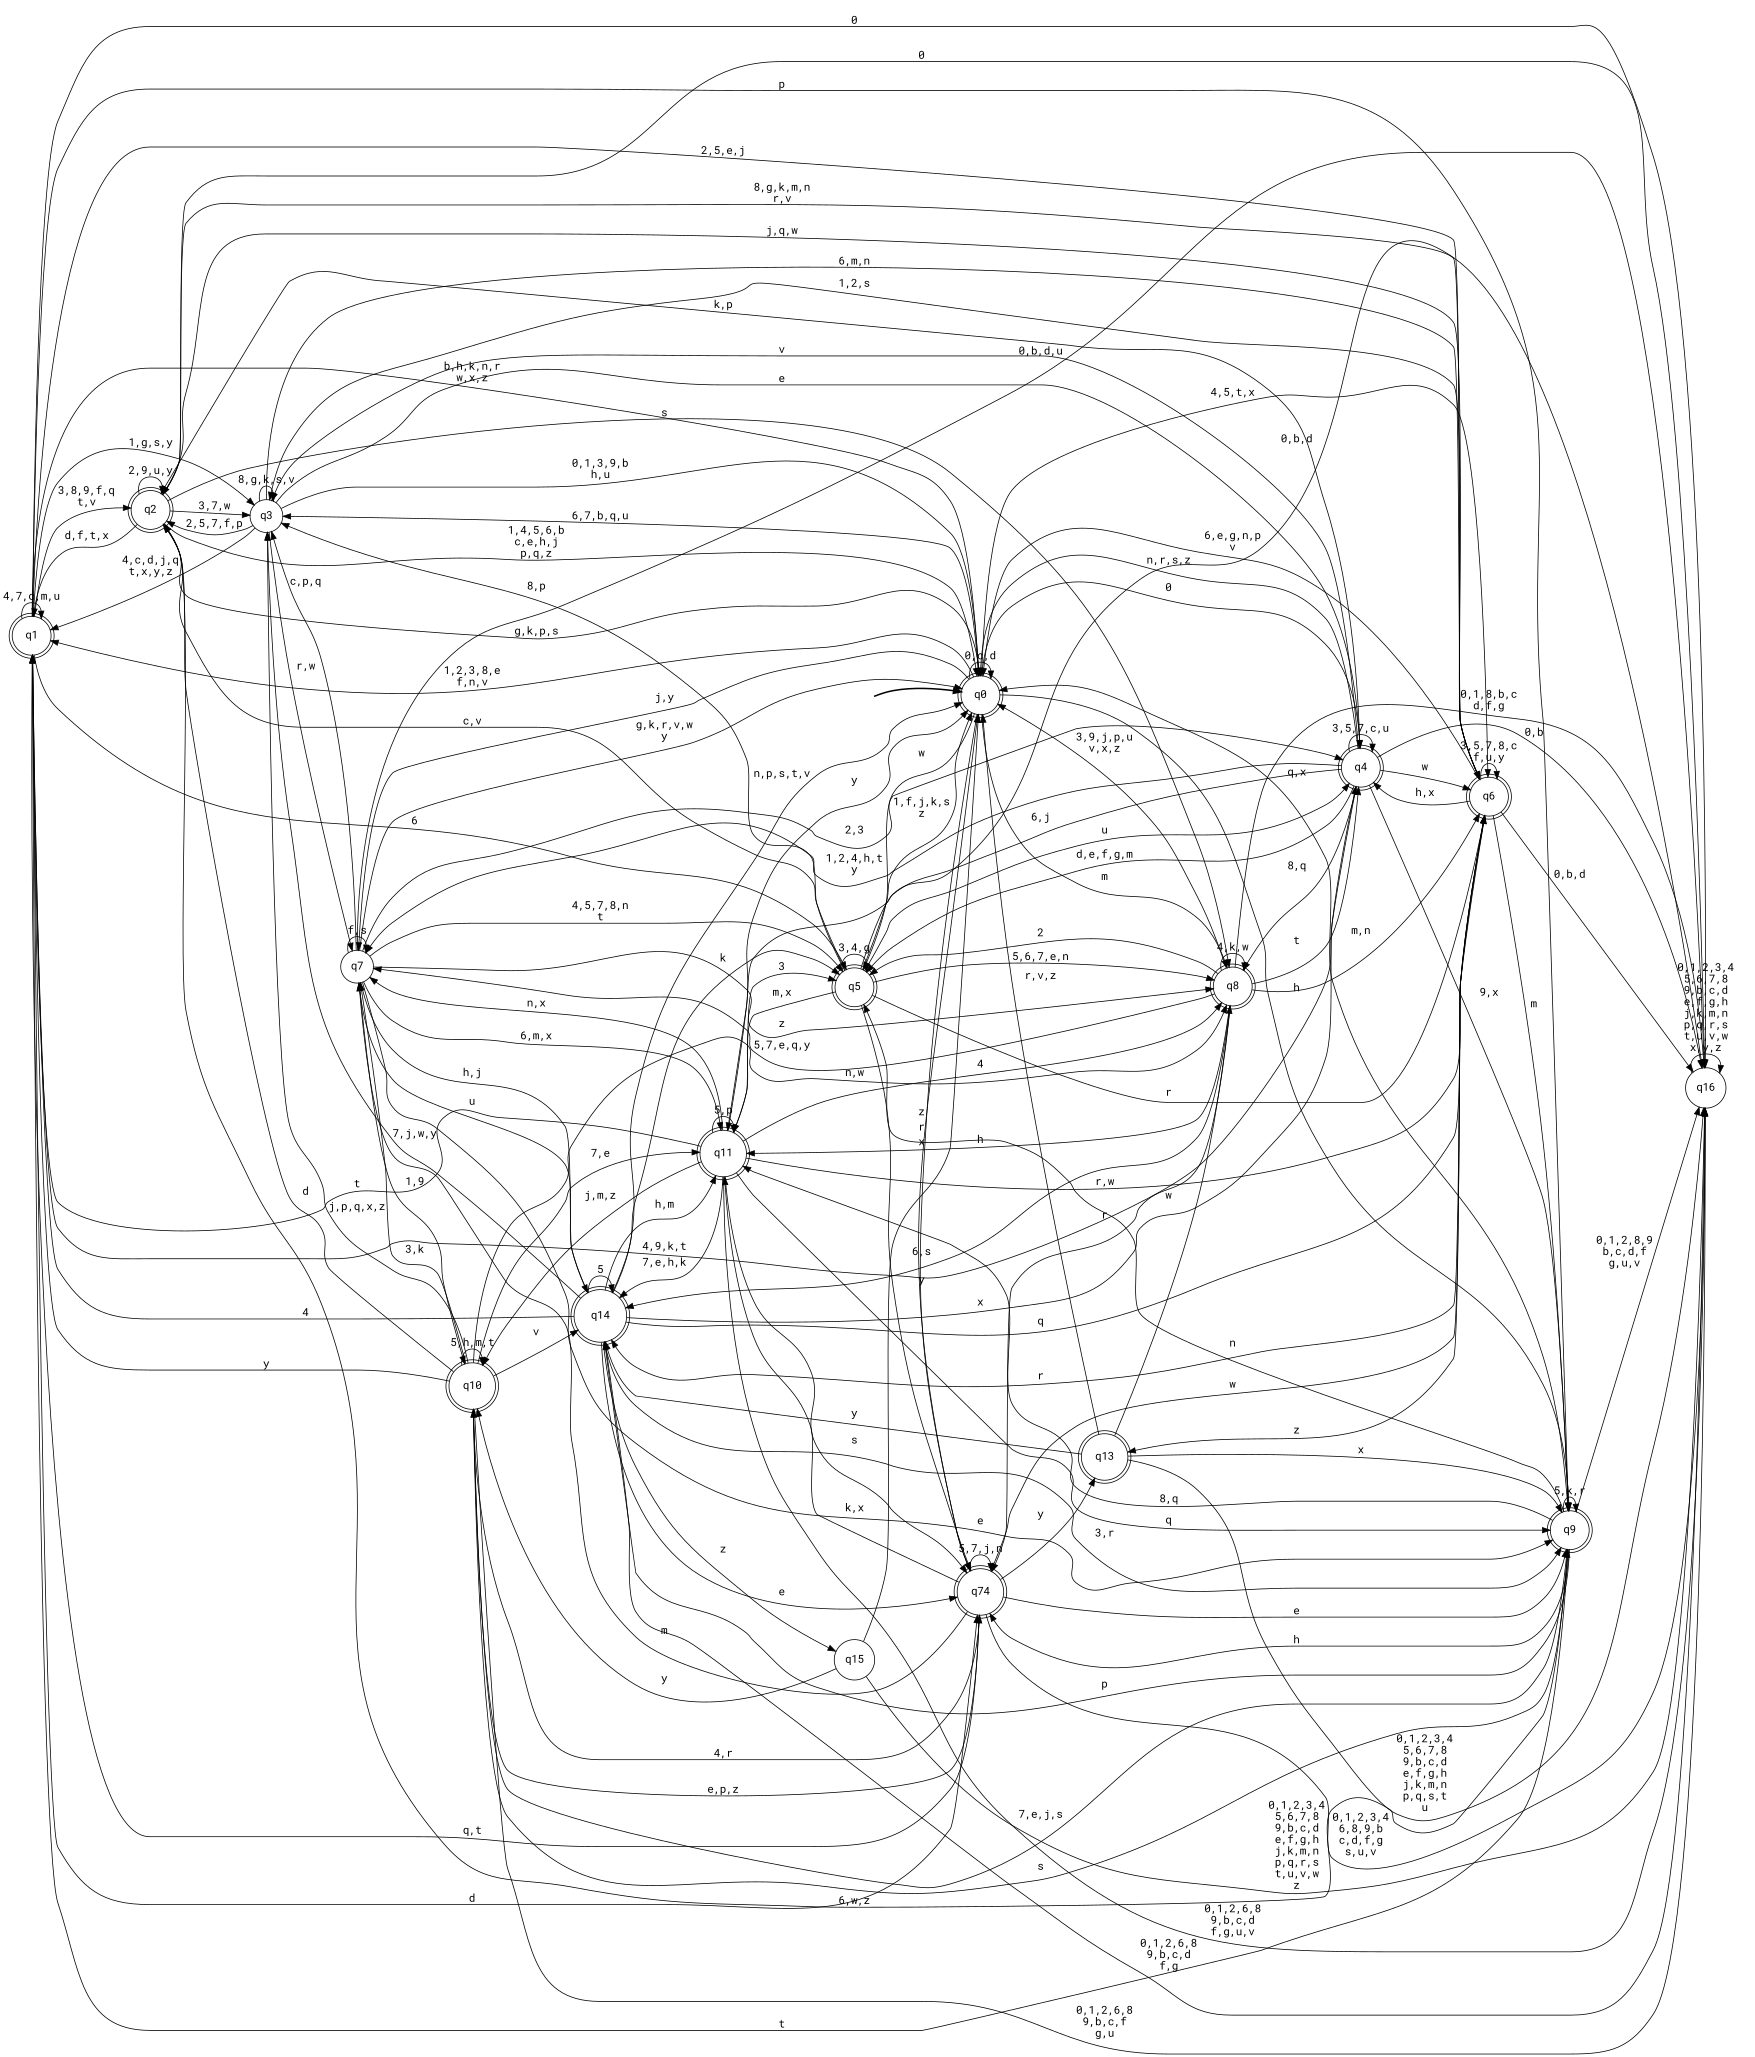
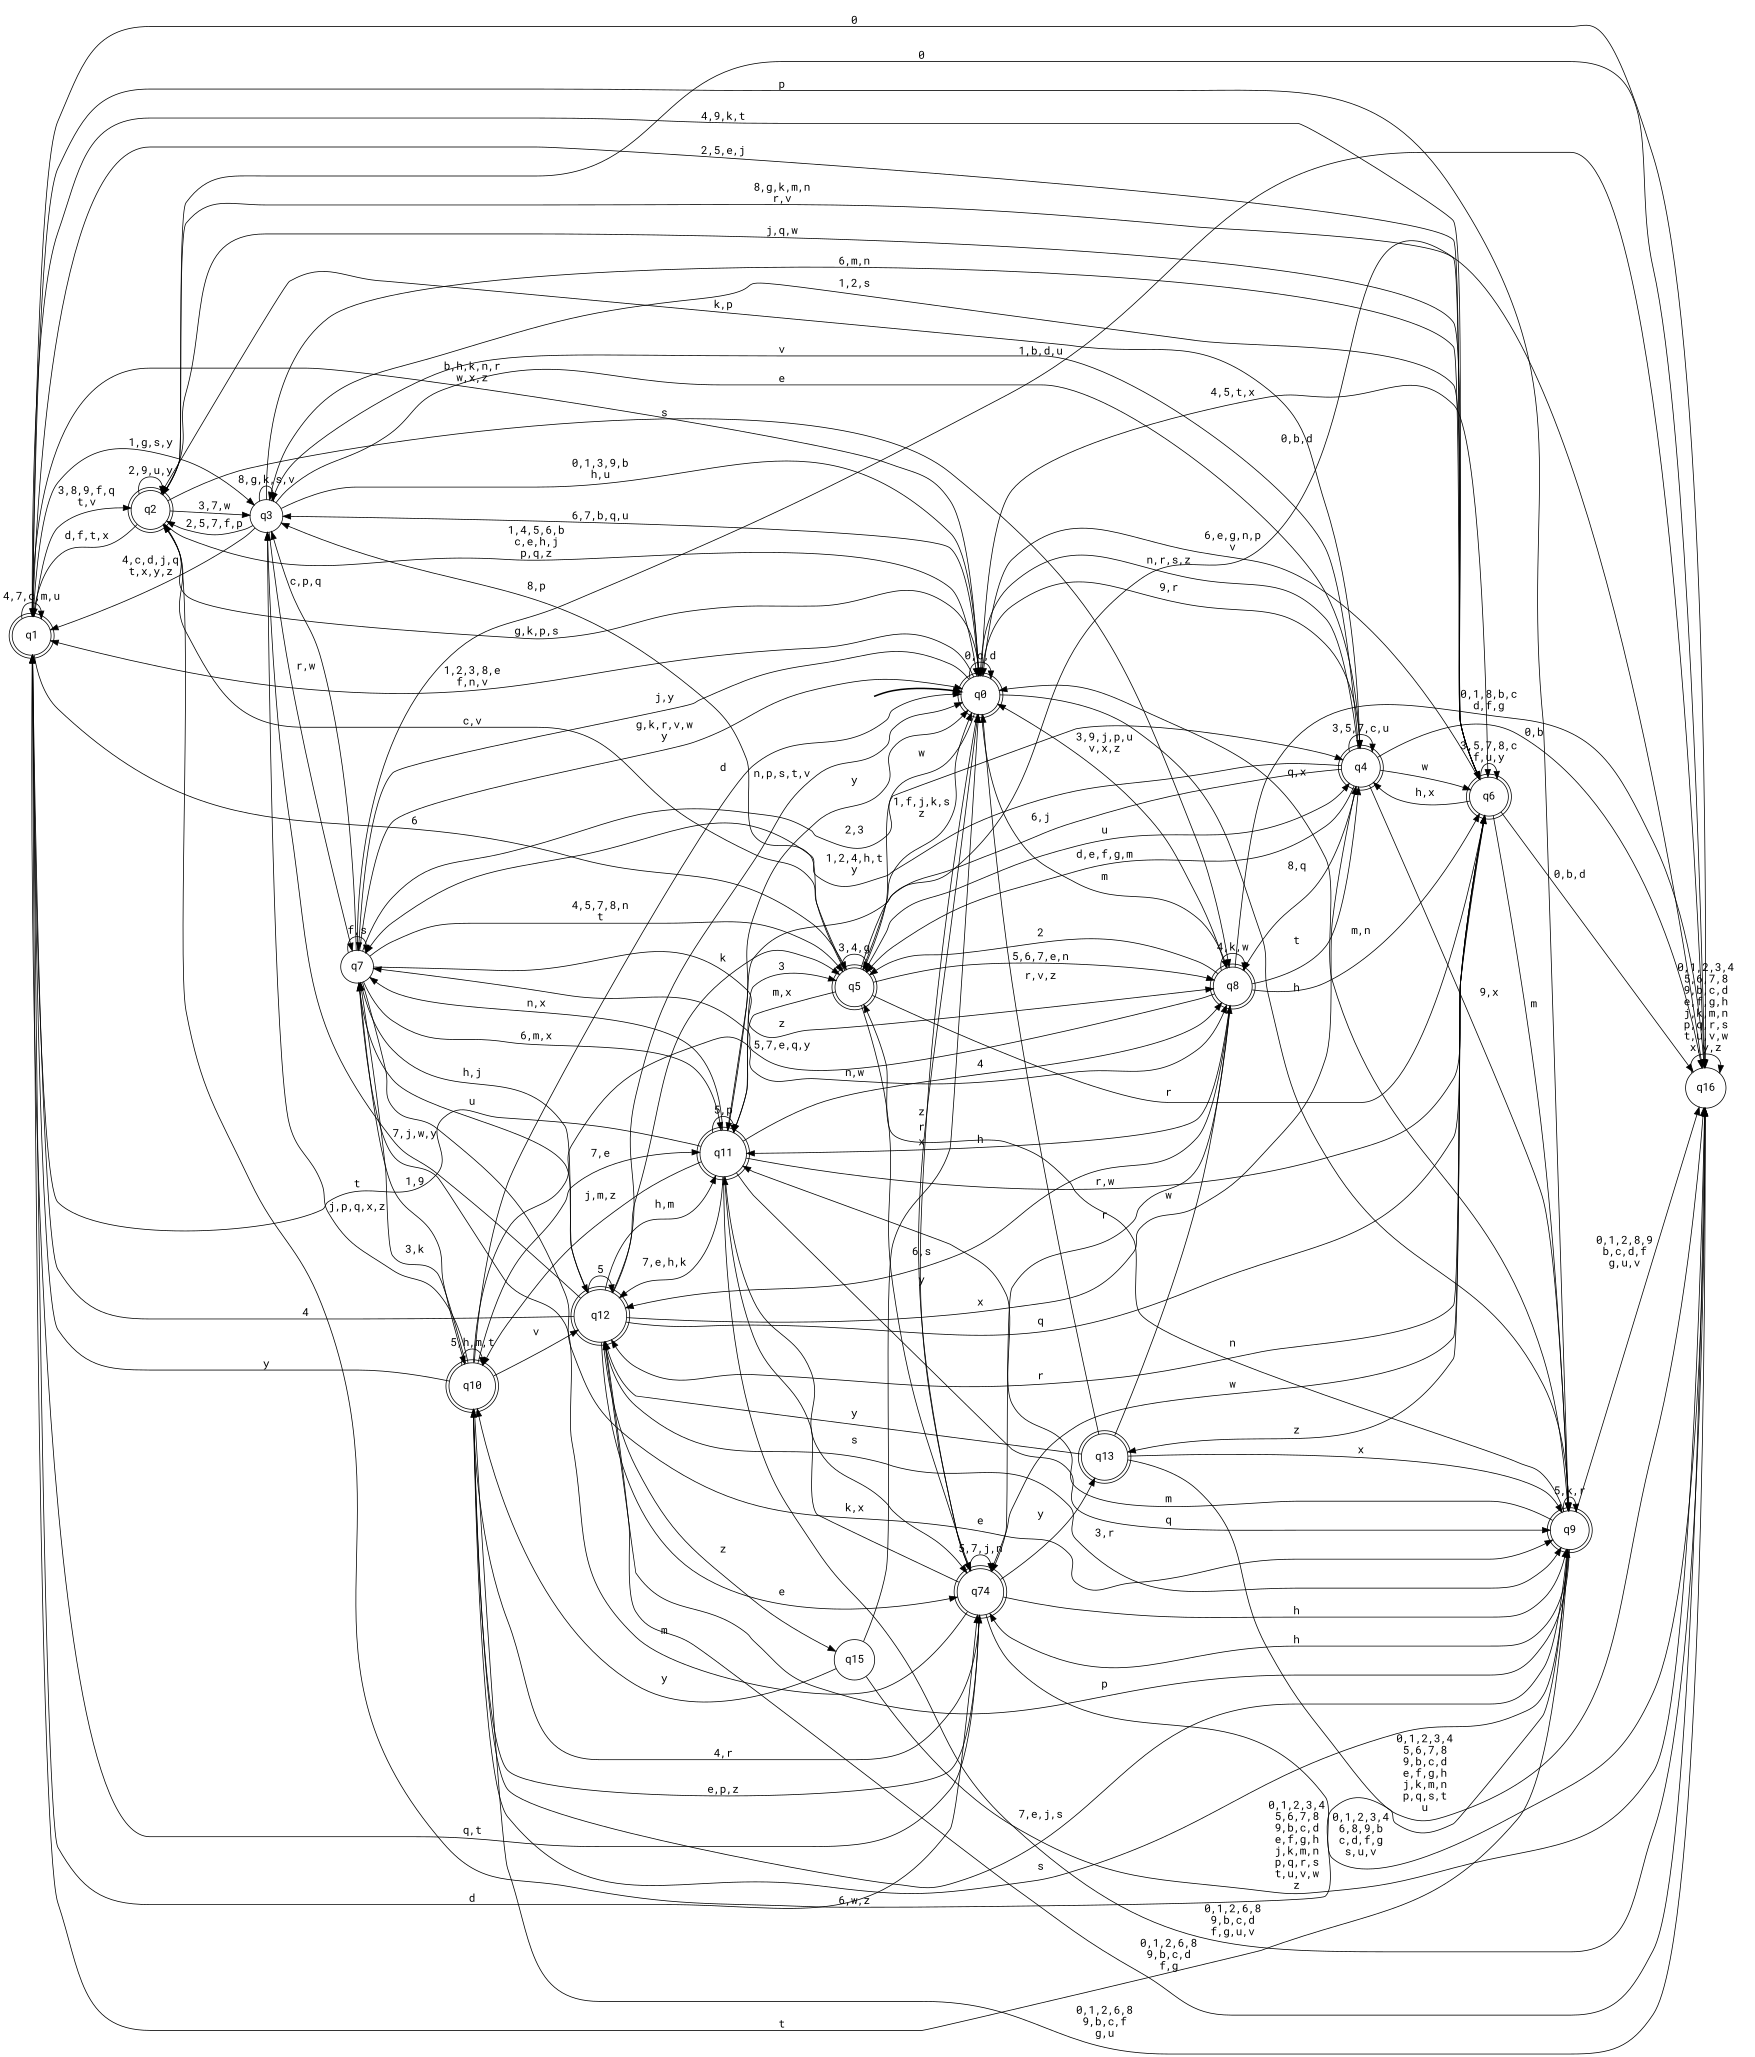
  digraph {
    fontname="Roboto Mono"
    rankdir=LR
    node [fontname="Roboto Mono" shape=doublecircle style="rounded,filled" color=black fillcolor=white]
    edge [fontname="Roboto Mono"]
    __start0 [height=0 shape=none style=invis width=0 color="" fillcolor=""]
    n2 [label=q0]
    n3 [label=q1]
    n4 [label=q2]
    n5 [label=q3 shape=circle style=filled]
    n6 [label=q4]
    n7 [label=q5]
    n8 [label=q6]
    n9 [label=q7 shape=circle style=filled]
    n10 [label=q8]
    n11 [label=q9]
    n12 [label=q74]
    n13 [label=q16 shape=circle style=filled]
    n14 [label=q11]
-   n15 [label=q14]
+   n15 [label=q12]
    n16 [label=q13]
    n17 [label=q10]
    n18 [label=q15 shape=circle style=filled]
    subgraph cluster_1 {
      nodesep=0.15
      ranksep=0.15
      style=invis
      __start0
      n2
    }
    __start0 -> n2 [penwidth=2]
    n2 -> n2 [label="0,c,d"]
    n2 -> n3 [label="1,2,3,8,e\nf,n,v"]
    n2 -> n4 [label="g,k,p,s"]
    n2 -> n5 [label="6,7,b,q,u"]
-   n2 -> n6 [label=0]
+   n2 -> n6 [label="9,r"]
    n2 -> n7 [label=w]
    n2 -> n8 [label="4,5,t,x"]
    n2 -> n9 [label="j,y"]
    n2 -> n10 [label=m]
    n2 -> n11 [label=h]
    n2 -> n12 [label=z]
    n3 -> n2 [label="b,h,k,n,r\nw,x,z"]
    n3 -> n3 [label="4,7,c,m,u"]
    n3 -> n4 [label="3,8,9,f,q\nt,v"]
    n3 -> n5 [label="1,g,s,y"]
    n3 -> n7 [label=6]
    n3 -> n8 [label="2,5,e,j"]
    n3 -> n11 [label=p]
    n3 -> n12 [label=d]
    n3 -> n13 [label=0]
    n4 -> n2 [label="1,4,5,6,b\nc,e,h,j\np,q,z"]
    n4 -> n3 [label="d,f,t,x"]
    n4 -> n4 [label="2,9,u,y"]
    n4 -> n5 [label="3,7,w"]
    n4 -> n8 [label="8,g,k,m,n\nr,v"]
    n4 -> n10 [label=s]
    n4 -> n13 [label=0]
    n5 -> n2 [label="0,1,3,9,b\nh,u"]
    n5 -> n3 [label="4,c,d,j,q\nt,x,y,z"]
    n5 -> n4 [label="2,5,7,f,p"]
    n5 -> n5 [label="8,g,k,s,v"]
    n5 -> n6 [label=e]
    n5 -> n8 [label="6,m,n"]
    n5 -> n9 [label="r,w"]
    n6 -> n2 [label="n,r,s,z"]
    n6 -> n4 [label="k,p"]
    n6 -> n5 [label=v]
    n6 -> n6 [label="3,5,7,c,u"]
    n6 -> n7 [label="d,e,f,g,m"]
    n6 -> n8 [label=w]
    n6 -> n9 [label="1,2,4,h,t\ny"]
    n6 -> n10 [label="8,q"]
    n6 -> n11 [label="9,x"]
    n6 -> n13 [label="0,b"]
    n6 -> n14 [label="6,j"]
    n7 -> n2 [label="1,f,j,k,s\nz"]
    n7 -> n4 [label="c,v"]
    n7 -> n5 [label="8,p"]
    n7 -> n6 [label=u]
    n7 -> n7 [label="3,4,g"]
    n7 -> n8 [label=r]
    n7 -> n10 [label="5,6,7,e,n"]
    n7 -> n12 [label=y]
    n7 -> n13 [label="0,b,d"]
    n7 -> n14 [label="m,x"]
    n8 -> n2 [label="6,e,g,n,p\nv"]
-   n6 -> n3 [label="4,9,k,t"]
+   n8 -> n3 [label="4,9,k,t"]
    n8 -> n4 [label="j,q,w"]
    n8 -> n5 [label="1,2,s"]
    n8 -> n6 [label="h,x"]
    n8 -> n8 [label="3,5,7,8,c\nf,u,y"]
    n8 -> n11 [label=m]
    n8 -> n13 [label="0,b,d"]
    n8 -> n15 [label=r]
    n8 -> n16 [label=z]
    n9 -> n2 [label="g,k,r,v,w\ny"]
    n9 -> n5 [label="c,p,q"]
    n9 -> n6 [label="2,3"]
    n9 -> n7 [label="4,5,7,8,n\nt"]
    n9 -> n9 [label="f,s"]
    n9 -> n10 [label=z]
    n9 -> n11 [label=e]
-   n9 -> n13 [label="0,b,d,u"]
+   n9 -> n13 [label="1,b,d,u"]
    n9 -> n14 [label="6,m,x"]
    n9 -> n15 [label="h,j"]
    n9 -> n17 [label="1,9"]
    n10 -> n2 [label="3,9,j,p,u\nv,x,z"]
    n10 -> n6 [label=t]
    n10 -> n7 [label=2]
    n10 -> n8 [label="m,n"]
    n10 -> n9 [label="5,7,e,q,y"]
    n10 -> n10 [label="4,k,w"]
    n10 -> n12 [label=r]
    n10 -> n13 [label="0,1,8,b,c\nd,f,g"]
    n10 -> n14 [label=h]
    n10 -> n15 [label="6,s"]
    n11 -> n2 [label="q,x"]
    n11 -> n3 [label=t]
    n11 -> n4 [label="6,w,z"]
    n11 -> n7 [label=n]
    n11 -> n11 [label="5,k,r"]
    n11 -> n12 [label=h]
    n11 -> n13 [label="0,1,2,8,9\nb,c,d,f\ng,u,v"]
-   n11 -> n14 [label="8,q"]
+   n11 -> n14 [label=m]
    n11 -> n15 [label=p]
    n11 -> n17 [label="7,e,j,s"]
    n12 -> n2 [label=r]
    n12 -> n3 [label="q,t"]
    n12 -> n8 [label=w]
    n12 -> n9 [label=m]
-   n12 -> n11 [label=e]
+   n12 -> n11 [label=h]
    n12 -> n12 [label="5,7,j,n"]
    n12 -> n13 [label="0,1,2,3,4\n6,8,9,b\nc,d,f,g\ns,u,v"]
    n12 -> n14 [label="k,x"]
    n12 -> n16 [label=y]
    n12 -> n17 [label="e,p,z"]
    n13 -> n13 [label="0,1,2,3,4\n5,6,7,8\n9,b,c,d\ne,f,g,h\nj,k,m,n\np,q,r,s\nt,u,v,w\nx,y,z"]
    n14 -> n2 [label=y]
    n14 -> n3 [label=t]
    n14 -> n7 [label=3]
    n14 -> n8 [label="r,w"]
    n14 -> n9 [label="n,x"]
    n14 -> n10 [label=4]
    n14 -> n11 [label=q]
    n14 -> n12 [label=s]
    n14 -> n13 [label="0,1,2,6,8\n9,b,c,d\nf,g,u,v"]
    n14 -> n14 [label="5,p"]
    n14 -> n15 [label="7,e,h,k"]
    n14 -> n17 [label="j,m,z"]
    n15 -> n2 [label="n,p,s,t,v"]
    n15 -> n3 [label=4]
    n15 -> n5 [label="7,j,w,y"]
    n15 -> n6 [label=x]
    n15 -> n7 [label=k]
    n15 -> n8 [label=q]
    n15 -> n9 [label=u]
    n15 -> n11 [label="3,r"]
    n15 -> n12 [label=e]
    n15 -> n13 [label="0,1,2,6,8\n9,b,c,d\nf,g"]
    n15 -> n14 [label="h,m"]
    n15 -> n15 [label=5]
    n15 -> n18 [label=z]
    n16 -> n2 [label="r,v,z"]
    n16 -> n10 [label=w]
    n16 -> n11 [label=x]
    n16 -> n13 [label="0,1,2,3,4\n5,6,7,8\n9,b,c,d\ne,f,g,h\nj,k,m,n\np,q,s,t\nu"]
    n16 -> n15 [label=y]
-   n17 -> n4 [label=d]
+   n17 -> n2 [label=d]
    n17 -> n3 [label=y]
    n17 -> n5 [label="j,p,q,x,z"]
    n17 -> n9 [label="3,k"]
    n17 -> n10 [label="n,w"]
    n17 -> n11 [label=s]
    n17 -> n12 [label="4,r"]
    n17 -> n13 [label="0,1,2,6,8\n9,b,c,f\ng,u"]
    n17 -> n14 [label="7,e"]
    n17 -> n15 [label=v]
    n17 -> n17 [label="5,h,m,t"]
    n18 -> n2 [label=x]
    n18 -> n13 [label="0,1,2,3,4\n5,6,7,8\n9,b,c,d\ne,f,g,h\nj,k,m,n\np,q,r,s\nt,u,v,w\nz"]
    n18 -> n17 [label=y]
  }
